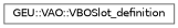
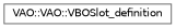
  digraph {
    rankdir=LR
-   n1 [color=grey40 fillcolor=white fontname=Helvetica fontsize=10 height=0.2 label="GEU::VAO::VBOSlot_definition" shape=box style=filled width=0.4]
+   n1 [color=grey40 fillcolor=white fontname=Helvetica fontsize=10 height=0.2 label="VAO::VAO::VBOSlot_definition" shape=box style=filled width=0.4]
  }
